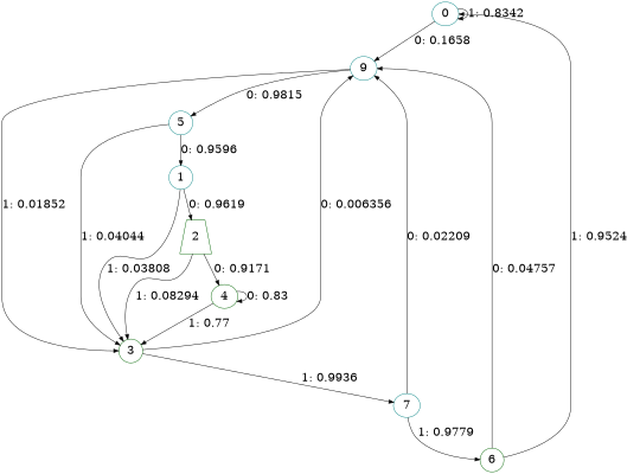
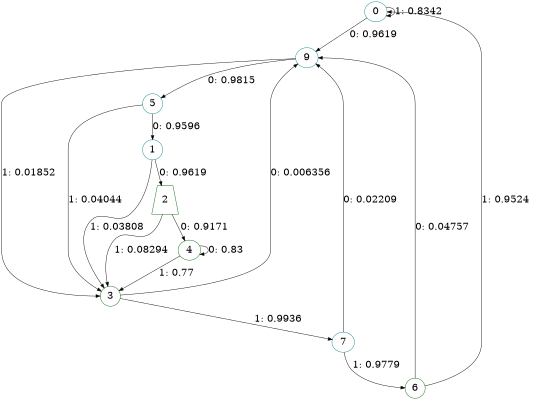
  digraph {
    node [color=teal fontsize=24 shape=ellipse]
    edge [fontsize=24]
    0
    n2 [label=9]
    3 [color=darkgreen shape=circle]
    5 [shape=circle]
    7
    1 [shape=circle]
    2 [color=darkgreen shape=trapezium]
    4 [color=darkgreen]
    6 [color=darkgreen shape=circle]
    0 -> 0 [label="1: 0.8342   "]
-   0 -> n2 [label="0: 0.1658   "]
+   0 -> n2 [label="0: 0.9619   "]
    n2 -> 3 [label="1: 0.01852  "]
    n2 -> 5 [label="0: 0.9815   "]
    3 -> n2 [label="0: 0.006356  "]
    3 -> 7 [label="1: 0.9936   "]
    5 -> 3 [label="1: 0.04044  "]
    5 -> 1 [label="0: 0.9596   "]
    7 -> n2 [label="0: 0.02209  "]
    7 -> 6 [label="1: 0.9779   "]
    1 -> 3 [label="1: 0.03808  "]
    1 -> 2 [label="0: 0.9619   "]
    2 -> 3 [label="1: 0.08294  "]
    2 -> 4 [label="0: 0.9171   "]
    4 -> 3 [label="1: 0.77     "]
    4 -> 4 [label="0: 0.83     "]
    6 -> 0 [label="1: 0.9524   "]
    6 -> n2 [label="0: 0.04757  "]
  }
